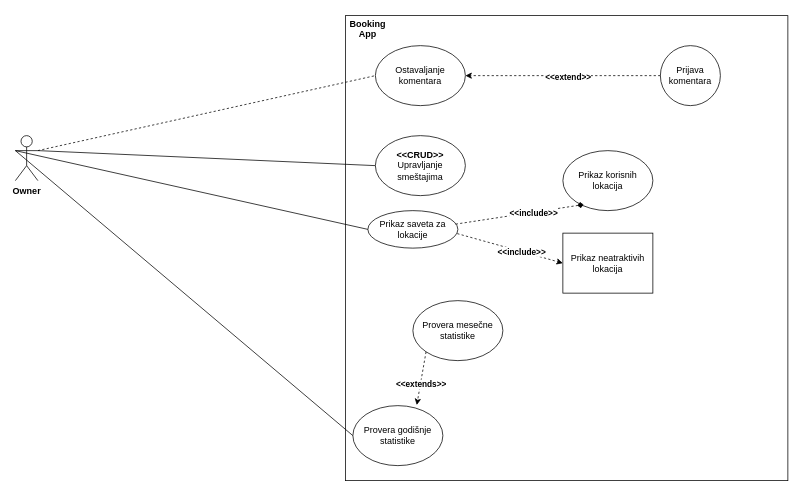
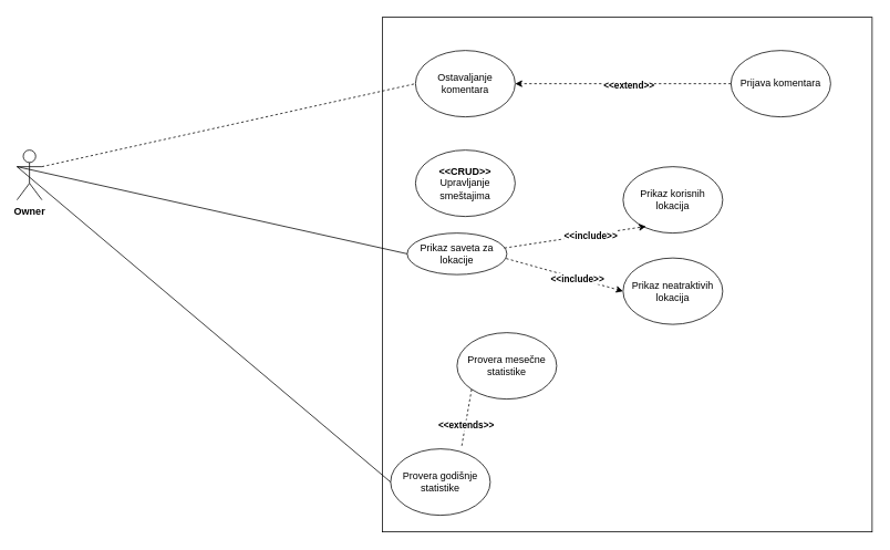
  <mxCell id="0" />
  <mxCell id="1" parent="0" />
  <mxCell id="2" value="&lt;b&gt;Owner&lt;/b&gt;" style="shape=umlActor;verticalLabelPosition=bottom;verticalAlign=top;html=1;outlineConnect=0;" parent="1" vertex="1"><mxGeometry x="20" y="180" width="30" height="60" as="geometry" /></mxCell>
  <mxCell id="3" value="" style="rounded=0;whiteSpace=wrap;html=1;" parent="1" vertex="1"><mxGeometry x="460" y="20" width="590" height="620" as="geometry" /></mxCell>
  <mxCell id="4" value="" style="endArrow=None;html=1;rounded=0;entryX=0;entryY=0.5;entryDx=0;entryDy=0;exitX=1;exitY=0.333;exitDx=0;exitDy=0;exitPerimeter=0;dashed=1;" parent="1" source="2" target="6" edge="1"><mxGeometry width="50" height="50" relative="1" as="geometry"><mxPoint x="60" y="190" as="sourcePoint" /><mxPoint x="310.76" y="209.997" as="targetPoint" /><Array as="points" /></mxGeometry></mxCell>
- <mxCell id="5" value="&lt;b&gt;Booking App&lt;/b&gt;&lt;div&gt;&lt;b&gt;&lt;br&gt;&lt;/b&gt;&lt;/div&gt;" style="text;html=1;align=center;verticalAlign=middle;whiteSpace=wrap;rounded=0;" parent="1" vertex="1"><mxGeometry x="460" y="30" width="60" height="30" as="geometry" /></mxCell>
  <mxCell id="6" value="Ostavaljanje komentara" style="ellipse;whiteSpace=wrap;html=1;" parent="1" vertex="1"><mxGeometry x="500" y="60" width="120" height="80" as="geometry" /></mxCell>
  <mxCell id="7" value="Provera godišnje&lt;br&gt;statistike" style="ellipse;whiteSpace=wrap;html=1;" parent="1" vertex="1"><mxGeometry x="470" y="540" width="120" height="80" as="geometry" /></mxCell>
  <mxCell id="8" value="Provera mesečne&lt;br&gt;statistike" style="ellipse;whiteSpace=wrap;html=1;" parent="1" vertex="1"><mxGeometry x="550" y="400" width="120" height="80" as="geometry" /></mxCell>
- <mxCell id="9" value="" style="endArrow=classic;html=1;rounded=0;dashed=1;exitX=0;exitY=1;exitDx=0;exitDy=0;entryX=0.71;entryY=-0.01;entryDx=0;entryDy=0;entryPerimeter=0;" parent="1" source="8" target="7" edge="1"><mxGeometry width="50" height="50" relative="1" as="geometry"><mxPoint x="720" y="455" as="sourcePoint" /><mxPoint x="590" y="580" as="targetPoint" /></mxGeometry></mxCell>
+ <mxCell id="9" value="" style="endArrow=none;html=1;rounded=0;dashed=1;exitX=0;exitY=1;exitDx=0;exitDy=0;entryX=0.71;entryY=-0.01;entryDx=0;entryDy=0;entryPerimeter=0;" parent="1" source="8" target="7" edge="1"><mxGeometry width="50" height="50" relative="1" as="geometry"><mxPoint x="720" y="455" as="sourcePoint" /><mxPoint x="590" y="580" as="targetPoint" /></mxGeometry></mxCell>
  <mxCell id="10" value="&lt;b&gt;&amp;lt;&amp;lt;extends&amp;gt;&amp;gt;&lt;/b&gt;" style="edgeLabel;html=1;align=center;verticalAlign=middle;resizable=0;points=[];" parent="9" vertex="1" connectable="0"><mxGeometry x="0.215" relative="1" as="geometry"><mxPoint as="offset" /></mxGeometry></mxCell>
- <mxCell id="11" value="" style="endArrow=None;html=1;rounded=0;entryX=0;entryY=0.5;entryDx=0;entryDy=0;exitX=1;exitY=0.333;exitDx=0;exitDy=0;exitPerimeter=0;" parent="1" source="2" target="12" edge="1"><mxGeometry width="50" height="50" relative="1" as="geometry"><mxPoint x="80" y="220" as="sourcePoint" /><mxPoint x="510" y="140" as="targetPoint" /><Array as="points" /></mxGeometry></mxCell>
  <mxCell id="12" value="&lt;b&gt;&amp;lt;&amp;lt;CRUD&amp;gt;&amp;gt;&lt;/b&gt;&lt;br&gt;Upravljanje smeštajima" style="ellipse;whiteSpace=wrap;html=1;" parent="1" vertex="1"><mxGeometry x="500" y="180" width="120" height="80" as="geometry" /></mxCell>
  <mxCell id="13" value="" style="endArrow=None;html=1;rounded=0;entryX=0;entryY=0.5;entryDx=0;entryDy=0;exitX=0;exitY=0.333;exitDx=0;exitDy=0;exitPerimeter=0;" parent="1" source="2" target="7" edge="1"><mxGeometry width="50" height="50" relative="1" as="geometry"><mxPoint x="60" y="230" as="sourcePoint" /><mxPoint x="460" y="330" as="targetPoint" /><Array as="points" /></mxGeometry></mxCell>
  <mxCell id="14" value="Prikaz saveta za lokacije" style="ellipse;whiteSpace=wrap;html=1;" parent="1" vertex="1"><mxGeometry x="490" y="280" width="120" height="50" as="geometry" /></mxCell>
  <mxCell id="15" value="Prikaz korisnih&lt;br&gt;lokacija" style="ellipse;whiteSpace=wrap;html=1;" parent="1" vertex="1"><mxGeometry x="750" y="200" width="120" height="80" as="geometry" /></mxCell>
- <mxCell id="16" value="Prikaz neatraktivih&lt;br&gt;lokacija" style="whiteSpace=wrap;html=1;rounded=0;" parent="1" vertex="1"><mxGeometry x="750" y="310" width="120" height="80" as="geometry" /></mxCell>
+ <mxCell id="16" value="Prikaz neatraktivih&lt;br&gt;lokacija" style="ellipse;whiteSpace=wrap;html=1;" parent="1" vertex="1"><mxGeometry x="750" y="310" width="120" height="80" as="geometry" /></mxCell>
  <mxCell id="17" value="" style="endArrow=None;html=1;rounded=0;entryX=0;entryY=0.5;entryDx=0;entryDy=0;exitX=0;exitY=0.333;exitDx=0;exitDy=0;exitPerimeter=0;" parent="1" source="2" target="14" edge="1"><mxGeometry width="50" height="50" relative="1" as="geometry"><mxPoint x="90" y="230" as="sourcePoint" /><mxPoint x="530" y="200" as="targetPoint" /></mxGeometry></mxCell>
- <mxCell id="18" value="" style="endArrow=diamond;html=1;rounded=0;dashed=1;exitX=0.976;exitY=0.36;exitDx=0;exitDy=0;entryX=0.23;entryY=0.899;entryDx=0;entryDy=0;entryPerimeter=0;exitPerimeter=0;" parent="1" source="14" target="15" edge="1"><mxGeometry width="50" height="50" relative="1" as="geometry"><mxPoint x="750" y="280" as="sourcePoint" /><mxPoint x="601" y="299" as="targetPoint" /></mxGeometry></mxCell>
+ <mxCell id="18" value="" style="endArrow=classic;html=1;rounded=0;dashed=1;exitX=0.976;exitY=0.36;exitDx=0;exitDy=0;entryX=0.23;entryY=0.899;entryDx=0;entryDy=0;entryPerimeter=0;exitPerimeter=0;" parent="1" source="14" target="15" edge="1"><mxGeometry width="50" height="50" relative="1" as="geometry"><mxPoint x="750" y="280" as="sourcePoint" /><mxPoint x="601" y="299" as="targetPoint" /></mxGeometry></mxCell>
  <mxCell id="19" value="&lt;b&gt;&amp;lt;&amp;lt;include&amp;gt;&amp;gt;&lt;/b&gt;" style="edgeLabel;html=1;align=center;verticalAlign=middle;resizable=0;points=[];" parent="18" vertex="1" connectable="0"><mxGeometry x="0.215" relative="1" as="geometry"><mxPoint as="offset" /></mxGeometry></mxCell>
  <mxCell id="20" value="" style="endArrow=classic;html=1;rounded=0;dashed=1;exitX=0.993;exitY=0.613;exitDx=0;exitDy=0;entryX=0;entryY=0.5;entryDx=0;entryDy=0;exitPerimeter=0;" parent="1" source="14" target="16" edge="1"><mxGeometry width="50" height="50" relative="1" as="geometry"><mxPoint x="740" y="360" as="sourcePoint" /><mxPoint x="600" y="360" as="targetPoint" /></mxGeometry></mxCell>
  <mxCell id="21" value="&lt;b&gt;&amp;lt;&amp;lt;include&amp;gt;&amp;gt;&lt;/b&gt;" style="edgeLabel;html=1;align=center;verticalAlign=middle;resizable=0;points=[];" parent="20" vertex="1" connectable="0"><mxGeometry x="0.215" relative="1" as="geometry"><mxPoint as="offset" /></mxGeometry></mxCell>
- <mxCell id="22" value="Prijava komentara" style="ellipse;whiteSpace=wrap;html=1;" parent="1" vertex="1"><mxGeometry x="880" y="60" width="80" height="80" as="geometry" /></mxCell>
+ <mxCell id="22" value="Prijava komentara" style="ellipse;whiteSpace=wrap;html=1;" parent="1" vertex="1"><mxGeometry x="880" y="60" width="120" height="80" as="geometry" /></mxCell>
  <mxCell id="23" value="" style="endArrow=classic;html=1;rounded=0;dashed=1;" parent="1" source="22" target="6" edge="1"><mxGeometry width="50" height="50" relative="1" as="geometry"><mxPoint x="898" y="192" as="sourcePoint" /><mxPoint x="820" y="150" as="targetPoint" /><Array as="points" /></mxGeometry></mxCell>
  <mxCell id="24" value="&lt;b&gt;&amp;lt;&amp;lt;extend&amp;gt;&amp;gt;&lt;/b&gt;" style="edgeLabel;html=1;align=center;verticalAlign=middle;resizable=0;points=[];" parent="23" vertex="1" connectable="0"><mxGeometry x="-0.044" y="1" relative="1" as="geometry"><mxPoint as="offset" /></mxGeometry></mxCell>
